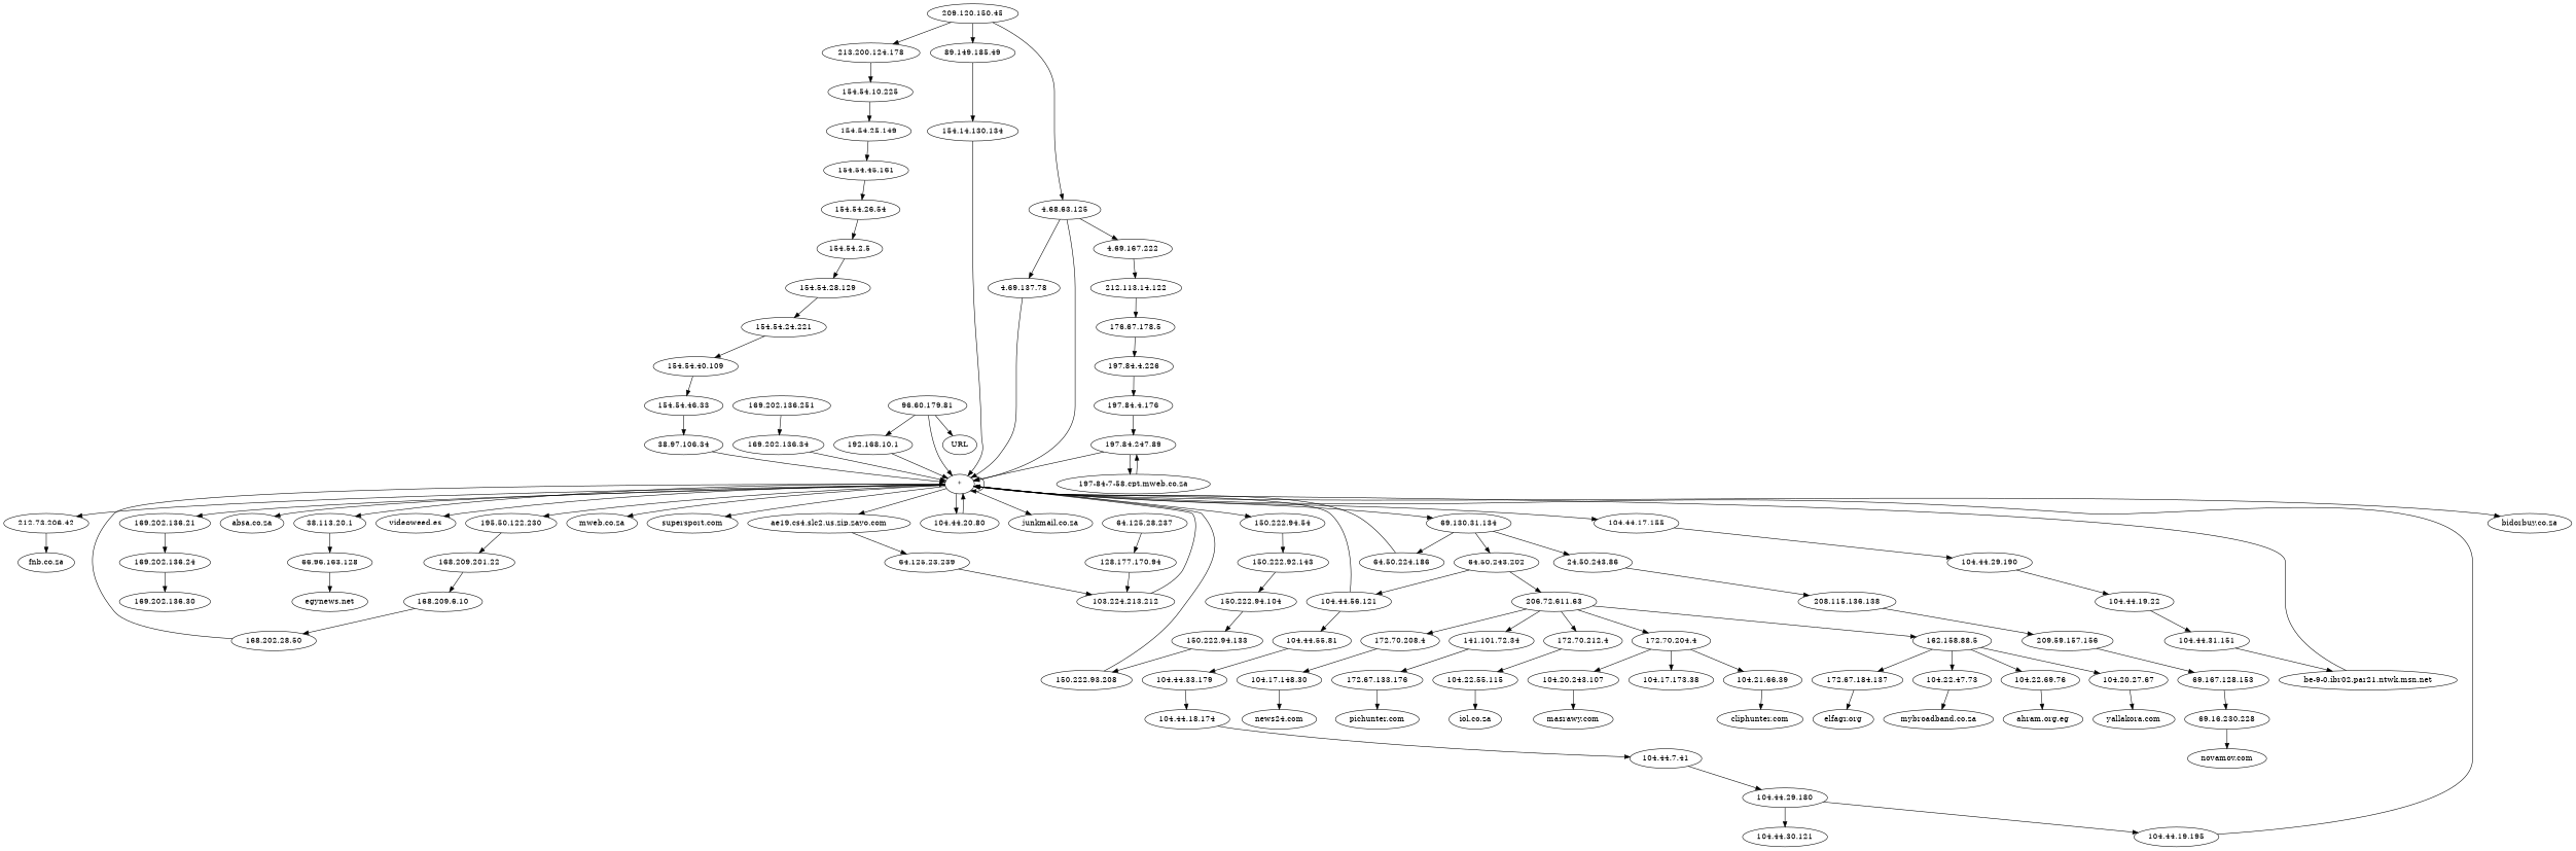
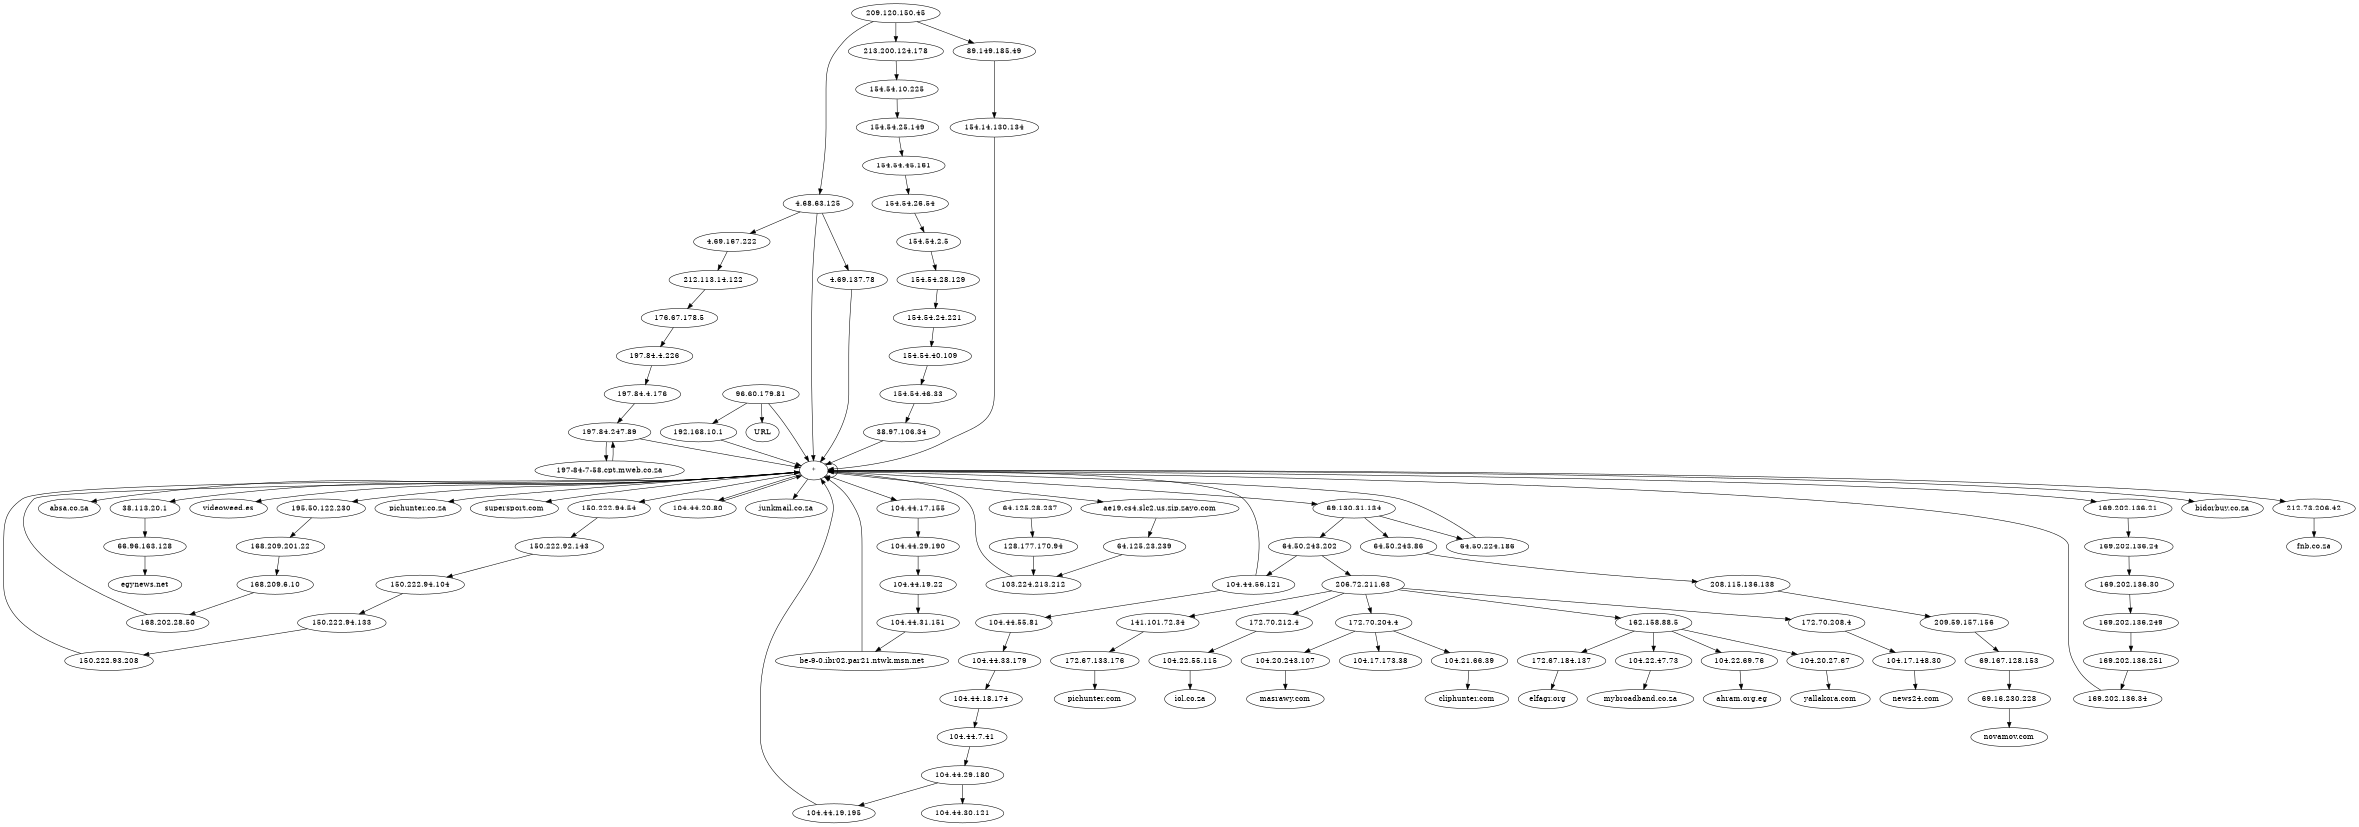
  strict digraph {
    n1 [label="96.60.179.81"]
    n2 [label=URL]
    n3 [label="192.168.10.1"]
    n4 [label="*"]
    n5 [label="69.130.31.134"]
    n6 [label="150.222.94.54"]
    n7 [label="bidorbuy.co.za"]
    n8 [label="212.73.206.42"]
    n9 [label="195.50.122.230"]
    n10 [label="169.202.136.21"]
    n11 [label="absa.co.za"]
    n12 [label="ae19.cs4.slc2.us.zip.zayo.com"]
    n13 [label="videoweed.es"]
    n14 [label="38.113.20.1"]
-   n15 [label="mweb.co.za"]
+   n15 [label="pichunter.co.za"]
    n16 [label="supersport.com"]
    n17 [label="104.44.17.155"]
    n18 [label="104.44.20.80"]
    n19 [label="junkmail.co.za"]
    n20 [label="64.50.243.202"]
-   n21 [label="24.50.243.86"]
+   n21 [label="64.50.243.86"]
    n22 [label="64.50.224.186"]
    n23 [label="150.222.92.143"]
    n24 [label="fnb.co.za"]
    n25 [label="168.209.201.22"]
    n26 [label="169.202.136.24"]
    n27 [label="64.125.23.239"]
    n28 [label="66.96.163.128"]
    n29 [label="104.44.29.190"]
-   n30 [label="206.72.611.63"]
+   n30 [label="206.72.211.63"]
    n31 [label="104.44.56.121"]
    n32 [label="208.115.136.138"]
    n33 [label="172.70.204.4"]
    n34 [label="162.158.88.5"]
    n35 [label="172.70.208.4"]
    n36 [label="141.101.72.34"]
    n37 [label="172.70.212.4"]
    n38 [label="209.120.150.45"]
    n39 [label="89.149.185.49"]
    n40 [label="4.68.63.125"]
    n41 [label="213.200.124.178"]
    n42 [label="104.44.55.81"]
    n43 [label="104.20.243.107"]
    n44 [label="104.17.173.38"]
    n45 [label="104.21.66.39"]
    n46 [label="104.22.69.76"]
    n47 [label="104.20.27.67"]
    n48 [label="172.67.184.137"]
    n49 [label="104.22.47.73"]
    n50 [label="104.17.148.30"]
    n51 [label="172.67.133.176"]
    n52 [label="104.22.55.115"]
    n53 [label="masrawy.com"]
    n54 [label="cliphunter.com"]
    n55 [label="ahram.org.eg"]
    n56 [label="yallakora.com"]
    n57 [label="elfagr.org"]
    n58 [label="mybroadband.co.za"]
    n59 [label="news24.com"]
    n60 [label="154.14.130.134"]
    n61 [label="4.69.137.78"]
    n62 [label="4.69.167.222"]
    n63 [label="154.54.10.225"]
    n64 [label="150.222.94.104"]
    n65 [label="150.222.94.133"]
    n66 [label="150.222.93.208"]
    n67 [label="212.113.14.122"]
    n68 [label="pichunter.com"]
    n69 [label="168.209.6.10"]
    n70 [label="168.202.28.50"]
    n71 [label="169.202.136.30"]
+   n72 [label="169.202.136.249"]
    n73 [label="169.202.136.251"]
    n74 [label="169.202.136.34"]
    n75 [label="209.59.157.156"]
    n76 [label="69.167.128.153"]
    n77 [label="69.16.230.228"]
    n78 [label="novamov.com"]
    n79 [label="iol.co.za"]
    n80 [label="103.224.213.212"]
    n81 [label="64.125.28.237"]
    n82 [label="128.177.170.94"]
    n83 [label="154.54.25.149"]
    n84 [label="154.54.45.161"]
    n85 [label="154.54.26.54"]
    n86 [label="154.54.2.5"]
    n87 [label="154.54.28.129"]
    n88 [label="154.54.24.221"]
    n89 [label="154.54.40.109"]
    n90 [label="154.54.46.33"]
    n91 [label="38.97.106.34"]
    n92 [label="egynews.net"]
    n93 [label="176.67.178.5"]
    n94 [label="197.84.4.226"]
    n95 [label="197.84.4.176"]
    n96 [label="197.84.247.89"]
    n97 [label="197-84-7-58.cpt.mweb.co.za"]
    n98 [label="104.44.33.179"]
    n99 [label="104.44.18.174"]
    n100 [label="104.44.7.41"]
    n101 [label="104.44.29.180"]
    n102 [label="104.44.30.121"]
    n103 [label="104.44.19.195"]
    n104 [label="104.44.19.22"]
    n105 [label="104.44.31.151"]
    n106 [label="be-9-0.ibr02.par21.ntwk.msn.net"]
    n1 -> n2
    n1 -> n3
    n1 -> n4
    n3 -> n4
    n4 -> n4
    n4 -> n5
    n4 -> n6
    n4 -> n7
    n4 -> n8
    n4 -> n9
    n4 -> n10
    n4 -> n11
    n4 -> n12
    n4 -> n13
    n4 -> n14
    n4 -> n15
    n4 -> n16
    n4 -> n17
    n4 -> n18
    n4 -> n19
    n5 -> n20
    n5 -> n21
    n5 -> n22
    n6 -> n23
    n8 -> n24
    n9 -> n25
    n10 -> n26
    n12 -> n27
    n14 -> n28
    n17 -> n29
    n18 -> n4
    n20 -> n30
    n20 -> n31
    n21 -> n32
    n22 -> n4
    n23 -> n64
    n25 -> n69
    n26 -> n71
    n27 -> n80
    n28 -> n92
    n29 -> n104
    n30 -> n33
    n30 -> n34
    n30 -> n35
    n30 -> n36
    n30 -> n37
    n31 -> n4
    n31 -> n42
    n32 -> n75
    n33 -> n43
    n33 -> n44
    n33 -> n45
    n34 -> n46
    n34 -> n47
    n34 -> n48
    n34 -> n49
    n35 -> n50
    n36 -> n51
    n37 -> n52
    n38 -> n39
    n38 -> n40
    n38 -> n41
    n39 -> n60
    n40 -> n4
    n40 -> n61
    n40 -> n62
    n41 -> n63
    n42 -> n98
    n43 -> n53
    n45 -> n54
    n46 -> n55
    n47 -> n56
    n48 -> n57
    n49 -> n58
    n50 -> n59
    n51 -> n68
    n52 -> n79
    n60 -> n4
    n61 -> n4
    n62 -> n67
    n63 -> n83
    n64 -> n65
    n65 -> n66
    n66 -> n4
    n67 -> n93
    n69 -> n70
    n70 -> n4
+   n71 -> n72
+   n72 -> n73
    n73 -> n74
    n74 -> n4
    n75 -> n76
    n76 -> n77
    n77 -> n78
    n80 -> n4
    n81 -> n82
    n82 -> n80
    n83 -> n84
    n84 -> n85
    n85 -> n86
    n86 -> n87
    n87 -> n88
    n88 -> n89
    n89 -> n90
    n90 -> n91
    n91 -> n4
    n93 -> n94
    n94 -> n95
    n95 -> n96
    n96 -> n4
    n96 -> n97
    n97 -> n96
    n98 -> n99
    n99 -> n100
    n100 -> n101
    n101 -> n102
    n101 -> n103
    n103 -> n4
    n104 -> n105
    n105 -> n106
    n106 -> n4
  }
